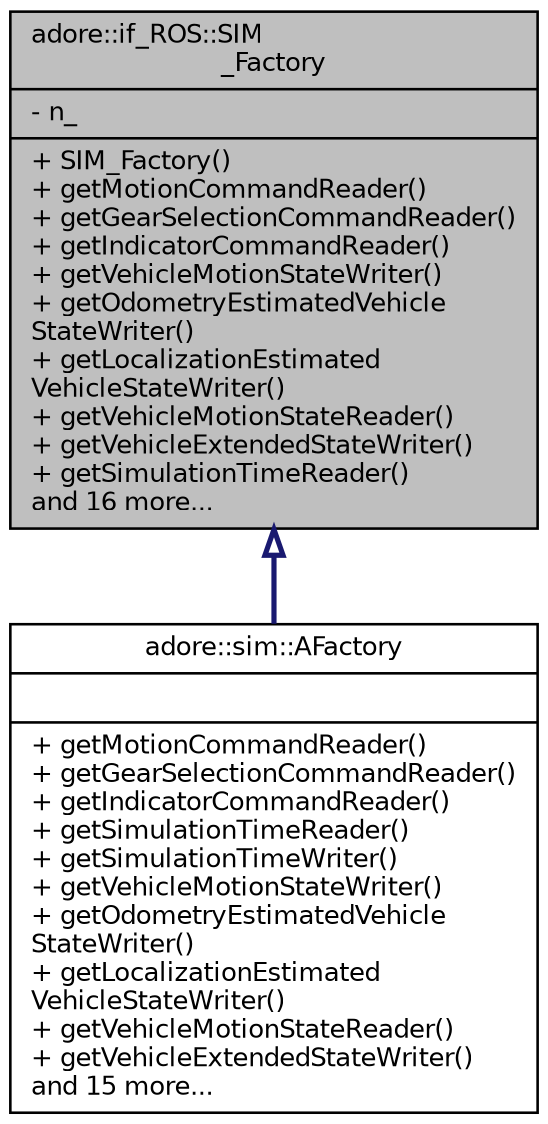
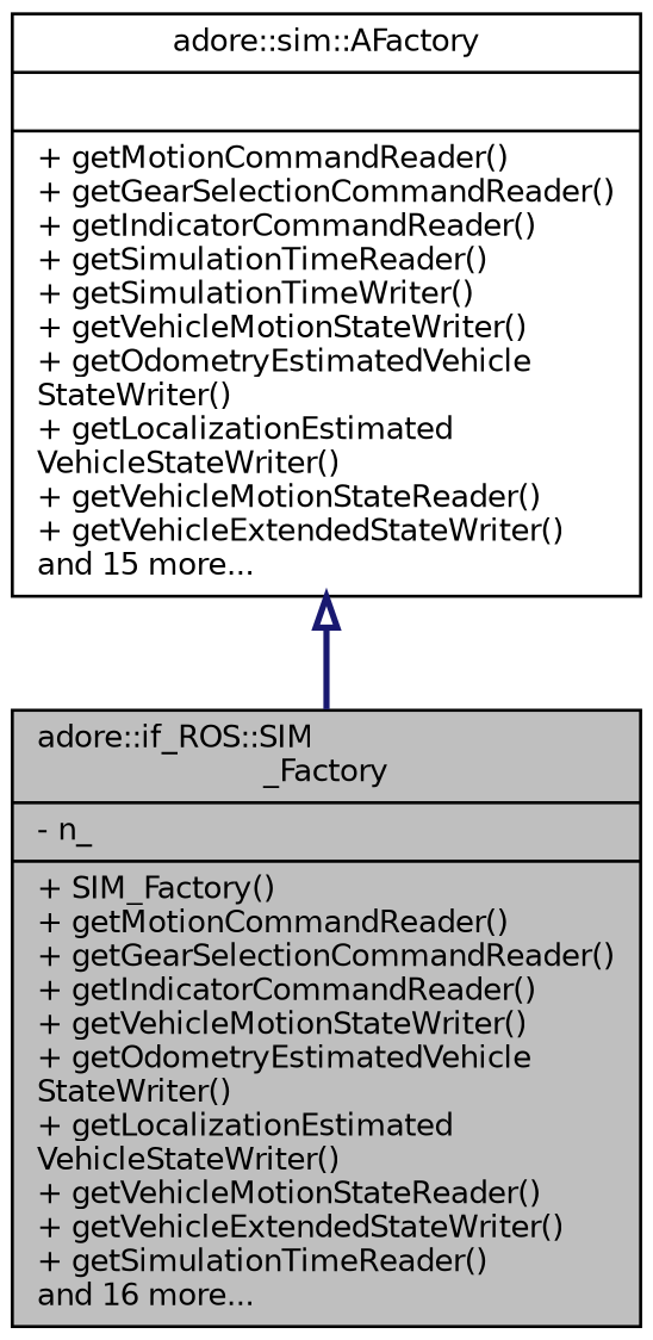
  digraph {
    node [color=black fontname=Helvetica fontsize=10 shape=record style=filled]
    n1 [fillcolor=grey75 fontcolor=black height=0.2 label="{adore::if_ROS::SIM\l_Factory\n|- n_\l|+ SIM_Factory()\l+ getMotionCommandReader()\l+ getGearSelectionCommandReader()\l+ getIndicatorCommandReader()\l+ getVehicleMotionStateWriter()\l+ getOdometryEstimatedVehicle\lStateWriter()\l+ getLocalizationEstimated\lVehicleStateWriter()\l+ getVehicleMotionStateReader()\l+ getVehicleExtendedStateWriter()\l+ getSimulationTimeReader()\land 16 more...\l}" width=0.4]
    n2 [fillcolor=white height=0.2 label="{adore::sim::AFactory\n||+ getMotionCommandReader()\l+ getGearSelectionCommandReader()\l+ getIndicatorCommandReader()\l+ getSimulationTimeReader()\l+ getSimulationTimeWriter()\l+ getVehicleMotionStateWriter()\l+ getOdometryEstimatedVehicle\lStateWriter()\l+ getLocalizationEstimated\lVehicleStateWriter()\l+ getVehicleMotionStateReader()\l+ getVehicleExtendedStateWriter()\land 15 more...\l}" width=0.4]
-   n1 -> n2 [arrowtail=onormal color=midnightblue dir=back fontname=Helvetica fontsize=10 labelfontname=Helvetica labelfontsize=10 style=bold]
+   n2 -> n1 [arrowtail=onormal color=midnightblue dir=back fontname=Helvetica fontsize=10 labelfontname=Helvetica labelfontsize=10 style=bold]
  }
